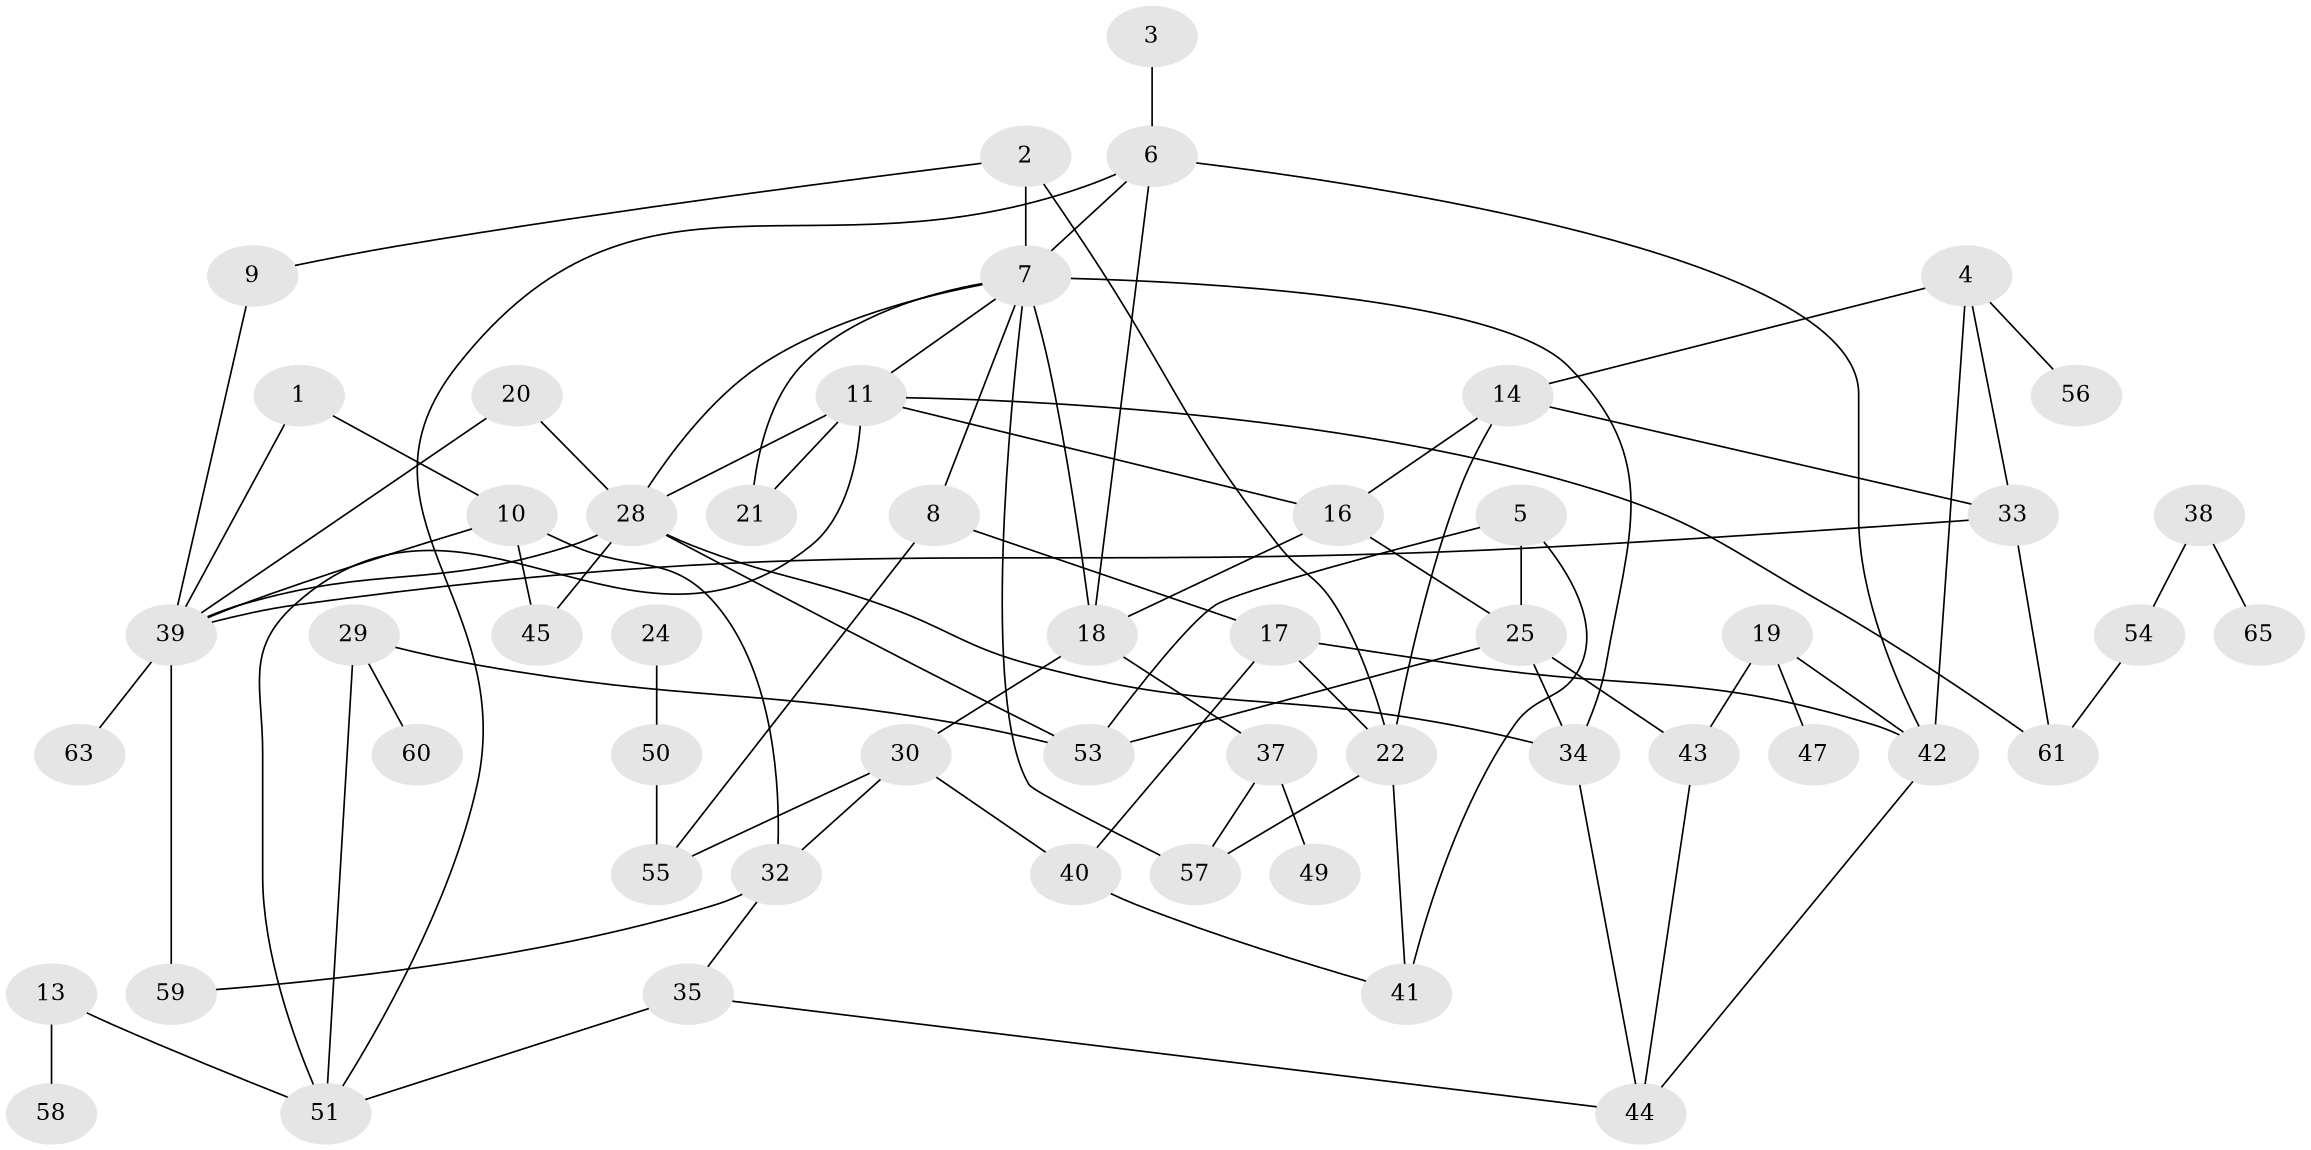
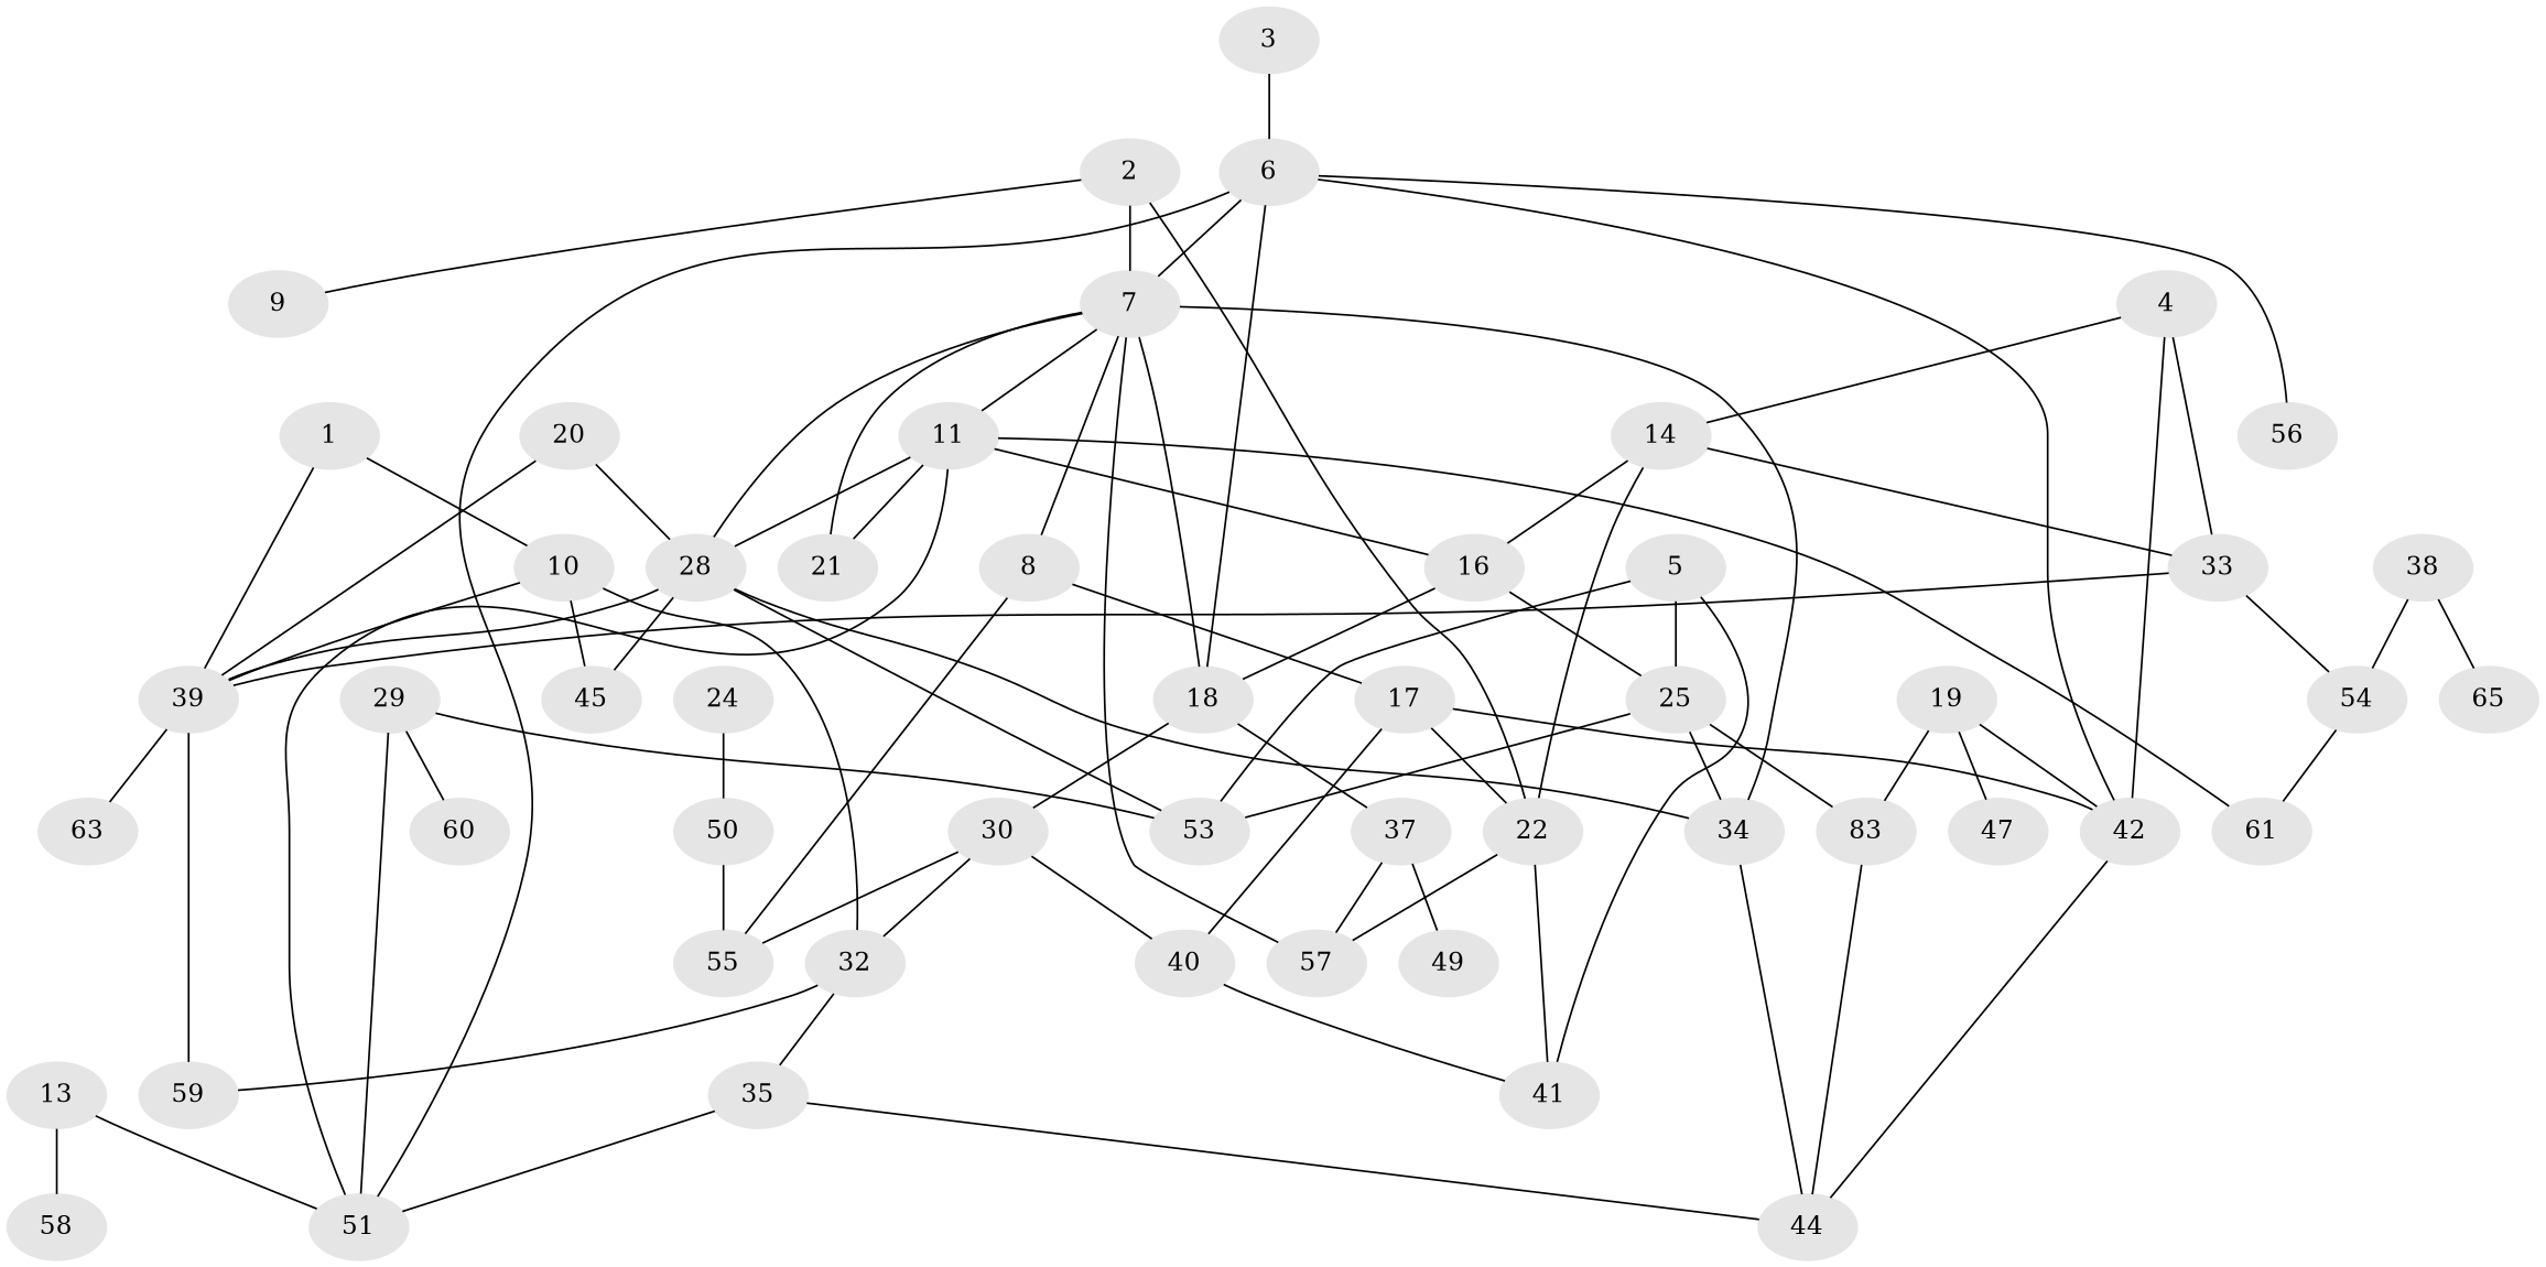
  graph {
    node [color=gray90 style=filled]
    edge [weight=1.0]
    1
    10
    39
    32
    45
    59
    63
    2
    7
    9
    22
    18
    8
    11
    21
    28
    34
    57
    41
    3
    6
    42
    51
    4
    14
    33
    56
    16
    17
    40
    61
    44
    5
    25
    53
-   43
+   43 [label=83]
    30
    37
    55
    35
    13
    58
    49
    19
    47
    20
    24
    50
    29
    60
    38
    54
    65
    1 -- 10
    1 -- 39
    10 -- 39 [weight=2.0]
    10 -- 32
    10 -- 45
    39 -- 59
    39 -- 63
    32 -- 59
    32 -- 35
    2 -- 7
    2 -- 9
    2 -- 22
    7 -- 18
    7 -- 8
    7 -- 11
    7 -- 21
    7 -- 28
    7 -- 34 [weight=2.0]
    7 -- 57
-   9 -- 39
    22 -- 57
    22 -- 41
    18 -- 30
    18 -- 37
    8 -- 17
    8 -- 55
    11 -- 21
    11 -- 28
    11 -- 51
    11 -- 16
    11 -- 61
    28 -- 39
    28 -- 45
    28 -- 34
    28 -- 53
    34 -- 44
    3 -- 6 [weight=2.0]
    6 -- 7
    6 -- 18
    6 -- 42
    6 -- 51
    42 -- 44
    4 -- 42
    4 -- 14
    4 -- 33
-   4 -- 56
+   6 -- 56
    14 -- 22
    14 -- 33
    14 -- 16
    33 -- 39
-   33 -- 61
+   33 -- 54
    16 -- 18
    16 -- 25
    17 -- 22
    17 -- 42 [weight=2.0]
    17 -- 40
    40 -- 41
    5 -- 41
    5 -- 25
    5 -- 53
    25 -- 34
    25 -- 53
    25 -- 43
    43 -- 44
    30 -- 32
    30 -- 40
    30 -- 55
    37 -- 57
    37 -- 49
    35 -- 51 [weight=2.0]
    35 -- 44
    13 -- 51 [weight=2.0]
    13 -- 58
    19 -- 42
    19 -- 43
    19 -- 47
    20 -- 39
    20 -- 28
    24 -- 50
    50 -- 55
    29 -- 51
    29 -- 53 [weight=2.0]
    29 -- 60
    38 -- 54
    38 -- 65
    54 -- 61
  }
